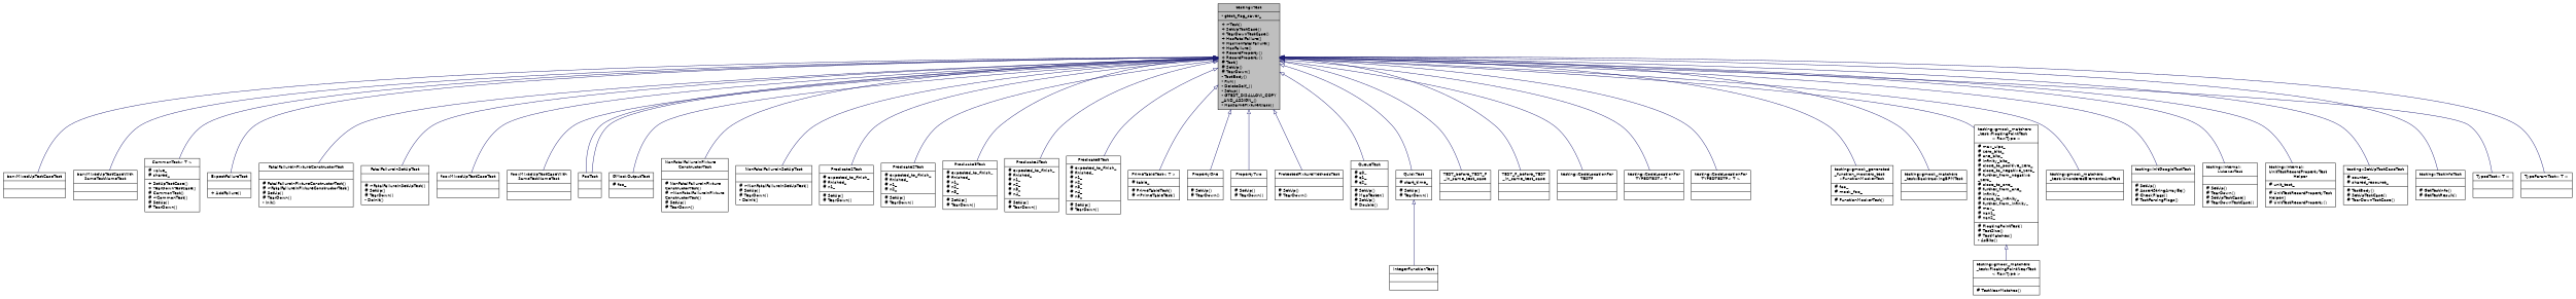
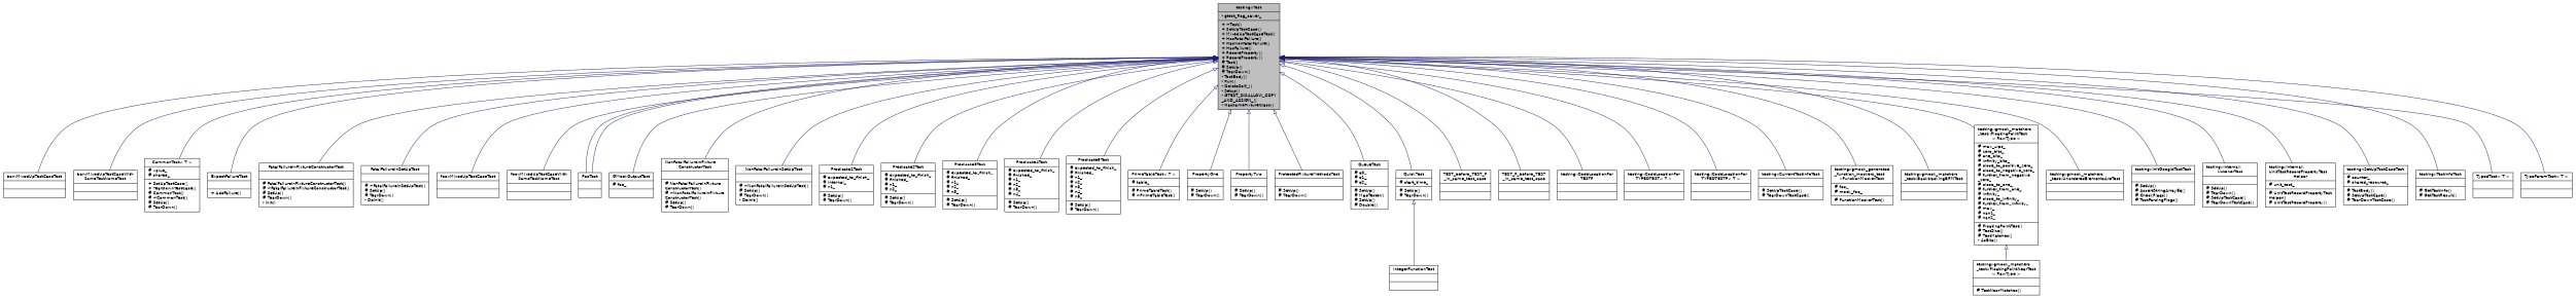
  digraph {
    node [color=black fillcolor=white fontname=Helvetica fontsize=10 shape=record style=filled]
    edge [arrowtail=onormal color=midnightblue dir=back fontname=Helvetica fontsize=10 labelfontname=Helvetica labelfontsize=10 style=solid]
-   n1 [fillcolor=grey75 fontcolor=black height=0.2 label="{testing::Test\n|- gtest_flag_saver_\l|+ ~Test()\l+ SetUpTestCase()\l+ TearDownTestCase()\l+ HasFatalFailure()\l+ HasNonfatalFailure()\l+ HasFailure()\l+ RecordProperty()\l+ RecordProperty()\l# Test()\l# SetUp()\l# TearDown()\l- TestBody()\l- Run()\l- DeleteSelf_()\l- Setup()\l- GTEST_DISALLOW_COPY\l_AND_ASSIGN_()\l- HasSameFixtureClass()\l}" width=0.4]
+   n1 [fillcolor=grey75 fontcolor=black height=0.2 label="{testing::Test\n|- gtest_flag_saver_\l|+ ~Test()\l+ SetUpTestCase()\l+ MixedUpTestCaseTest()\l+ HasFatalFailure()\l+ HasNonfatalFailure()\l+ HasFailure()\l+ RecordProperty()\l+ RecordProperty()\l# Test()\l# SetUp()\l# TearDown()\l- TestBody()\l- Run()\l- DeleteSelf_()\l- Setup()\l- GTEST_DISALLOW_COPY\l_AND_ASSIGN_()\l- HasSameFixtureClass()\l}" width=0.4]
    n2 [height=0.2 label="{bar::MixedUpTestCaseTest\n||}" width=0.4]
    n3 [height=0.2 label="{bar::MixedUpTestCaseWith\lSameTestNameTest\n||}" width=0.4]
    n4 [height=0.2 label="{CommonTest\< T \>\n|# value_\l# shared_\l|+ SetUpTestCase()\l+ TearDownTestCase()\l# CommonTest()\l# ~CommonTest()\l# SetUp()\l# TearDown()\l}" width=0.4]
    n5 [height=0.2 label="{ExpectFailureTest\n||+ AddFailure()\l}" width=0.4]
    n6 [height=0.2 label="{FatalFailureInFixtureConstructorTest\n||# FatalFailureInFixtureConstructorTest()\l# ~FatalFailureInFixtureConstructorTest()\l# SetUp()\l# TearDown()\l- Init()\l}" width=0.4]
    n7 [height=0.2 label="{FatalFailureInSetUpTest\n||# ~FatalFailureInSetUpTest()\l# SetUp()\l# TearDown()\l- Deinit()\l}" width=0.4]
    n8 [height=0.2 label="{foo::MixedUpTestCaseTest\n||}" width=0.4]
    n9 [height=0.2 label="{foo::MixedUpTestCaseWith\lSameTestNameTest\n||}" width=0.4]
    n10 [height=0.2 label="{FooTest\n||}" width=0.4]
    n11 [height=0.2 label="{GMockOutputTest\n|# foo_\l|}" width=0.4]
    n12 [height=0.2 label="{NonFatalFailureInFixture\lConstructorTest\n||# NonFatalFailureInFixture\lConstructorTest()\l# ~NonFatalFailureInFixture\lConstructorTest()\l# SetUp()\l# TearDown()\l}" width=0.4]
    n13 [height=0.2 label="{NonFatalFailureInSetUpTest\n||# ~NonFatalFailureInSetUpTest()\l# SetUp()\l# TearDown()\l- Deinit()\l}" width=0.4]
-   n14 [height=0.2 label="{Predicate1Test\n|# expected_to_finish_\l# finished_\l# n1_\l|# SetUp()\l# TearDown()\l}" width=0.4]
+   n14 [height=0.2 label="{Predicate1Test\n|# expected_to_finish_\l# internal_\l# n1_\l|# SetUp()\l# TearDown()\l}" width=0.4]
    n15 [height=0.2 label="{Predicate2Test\n|# expected_to_finish_\l# finished_\l# n1_\l# n2_\l|# SetUp()\l# TearDown()\l}" width=0.4]
    n16 [height=0.2 label="{Predicate3Test\n|# expected_to_finish_\l# finished_\l# n1_\l# n2_\l# n3_\l|# SetUp()\l# TearDown()\l}" width=0.4]
    n17 [height=0.2 label="{Predicate4Test\n|# expected_to_finish_\l# finished_\l# n1_\l# n2_\l# n3_\l# n4_\l|# SetUp()\l# TearDown()\l}" width=0.4]
    n18 [height=0.2 label="{Predicate5Test\n|# expected_to_finish_\l# finished_\l# n1_\l# n2_\l# n3_\l# n4_\l# n5_\l|# SetUp()\l# TearDown()\l}" width=0.4]
    n19 [height=0.2 label="{PrimeTableTest\< T \>\n|# table_\l|# PrimeTableTest()\l# ~PrimeTableTest()\l}" width=0.4]
    n20 [height=0.2 label="{PropertyOne\n||# SetUp()\l# TearDown()\l}" width=0.4]
    n21 [height=0.2 label="{PropertyTwo\n||# SetUp()\l# TearDown()\l}" width=0.4]
    n22 [height=0.2 label="{ProtectedFixtureMethodsTest\n||# SetUp()\l# TearDown()\l}" width=0.4]
    n23 [height=0.2 label="{QueueTest\n|# q0_\l# q1_\l# q2_\l|# SetUp()\l# MapTester()\l# SetUp()\l# Double()\l}" width=0.4]
    n24 [height=0.2 label="{QuickTest\n|# start_time_\l|# SetUp()\l# TearDown()\l}" width=0.4]
    n25 [height=0.2 label="{TEST_before_TEST_F\l_in_same_test_case\n||}" width=0.4]
    n26 [height=0.2 label="{TEST_F_before_TEST\l_in_same_test_case\n||}" width=0.4]
    n27 [height=0.2 label="{testing::CodeLocationFor\lTESTF\n||}" width=0.4]
    n28 [height=0.2 label="{testing::CodeLocationFor\lTYPEDTEST\< T \>\n||}" width=0.4]
    n29 [height=0.2 label="{testing::CodeLocationFor\lTYPEDTESTP\< T \>\n||}" width=0.4]
+   n30 [height=0.2 label="{testing::CurrentTestInfoTest\n||# SetUpTestCase()\l# TearDownTestCase()\l}" width=0.4]
    n31 [height=0.2 label="{testing::gmock_generated\l_function_mockers_test\l::FunctionMockerTest\n|# foo_\l# mock_foo_\l|# FunctionMockerTest()\l}" width=0.4]
    n32 [height=0.2 label="{testing::gmock_matchers\l_test::BacktrackingBPMTest\n||}" width=0.4]
    n33 [height=0.2 label="{testing::gmock_matchers\l_test::FloatingPointTest\l\< RawType \>\n|# max_ulps_\l# zero_bits_\l# one_bits_\l# infinity_bits_\l# close_to_positive_zero_\l# close_to_negative_zero_\l# further_from_negative\l_zero_\l# close_to_one_\l# further_from_one_\l# infinity_\l# close_to_infinity_\l# further_from_infinity_\l# max_\l# nan1_\l# nan2_\l|# FloatingPointTest()\l# TestSize()\l# TestMatches()\l- AsBits()\l}" width=0.4]
    n34 [height=0.2 label="{testing::gmock_matchers\l_test::UnorderedElementsAreTest\n||}" width=0.4]
    n35 [height=0.2 label="{testing::InitGoogleTestTest\n||# SetUp()\l# AssertStringArrayEq()\l# CheckFlags()\l# TestParsingFlags()\l}" width=0.4]
    n36 [height=0.2 label="{testing::internal::\lListenerTest\n||# SetUp()\l# TearDown()\l# SetUpTestCase()\l# TearDownTestCase()\l}" width=0.4]
    n37 [height=0.2 label="{testing::internal::\lUnitTestRecordPropertyTest\lHelper\n|# unit_test_\l|# UnitTestRecordPropertyTest\lHelper()\l# UnitTestRecordProperty()\l}" width=0.4]
    n38 [height=0.2 label="{testing::SetUpTestCaseTest\n|# counter_\l# shared_resource_\l|# TestBody()\l# SetUpTestCase()\l# TearDownTestCase()\l}" width=0.4]
    n39 [height=0.2 label="{testing::TestInfoTest\n||# GetTestInfo()\l# GetTestResult()\l}" width=0.4]
    n40 [height=0.2 label="{TypedTest\< T \>\n||}" width=0.4]
    n41 [height=0.2 label="{TypeParamTest\< T \>\n||}" width=0.4]
    n42 [height=0.2 label="{IntegerFunctionTest\n||}" width=0.4]
    n43 [height=0.2 label="{testing::gmock_matchers\l_test::FloatingPointNearTest\l\< RawType \>\n||# TestNearMatches()\l}" width=0.4]
    n1 -> n2
    n1 -> n3
    n1 -> n4
    n1 -> n5
    n1 -> n6
    n1 -> n7
    n1 -> n8
    n1 -> n9
    n1 -> n10
    n1 -> n10
    n1 -> n11
    n1 -> n12
    n1 -> n13
    n1 -> n14
    n1 -> n15
    n1 -> n16
    n1 -> n17
    n1 -> n18
    n1 -> n19
    n1 -> n20
    n1 -> n21
    n1 -> n22
    n1 -> n23
    n1 -> n24
    n1 -> n25
    n1 -> n26
    n1 -> n27
    n1 -> n28
    n1 -> n29
+   n1 -> n30
    n1 -> n31
    n1 -> n32
    n1 -> n33
    n1 -> n34
    n1 -> n35
    n1 -> n36
    n1 -> n37
    n1 -> n38
    n1 -> n39
    n1 -> n40
    n1 -> n41
    n24 -> n42
    n33 -> n43
  }
